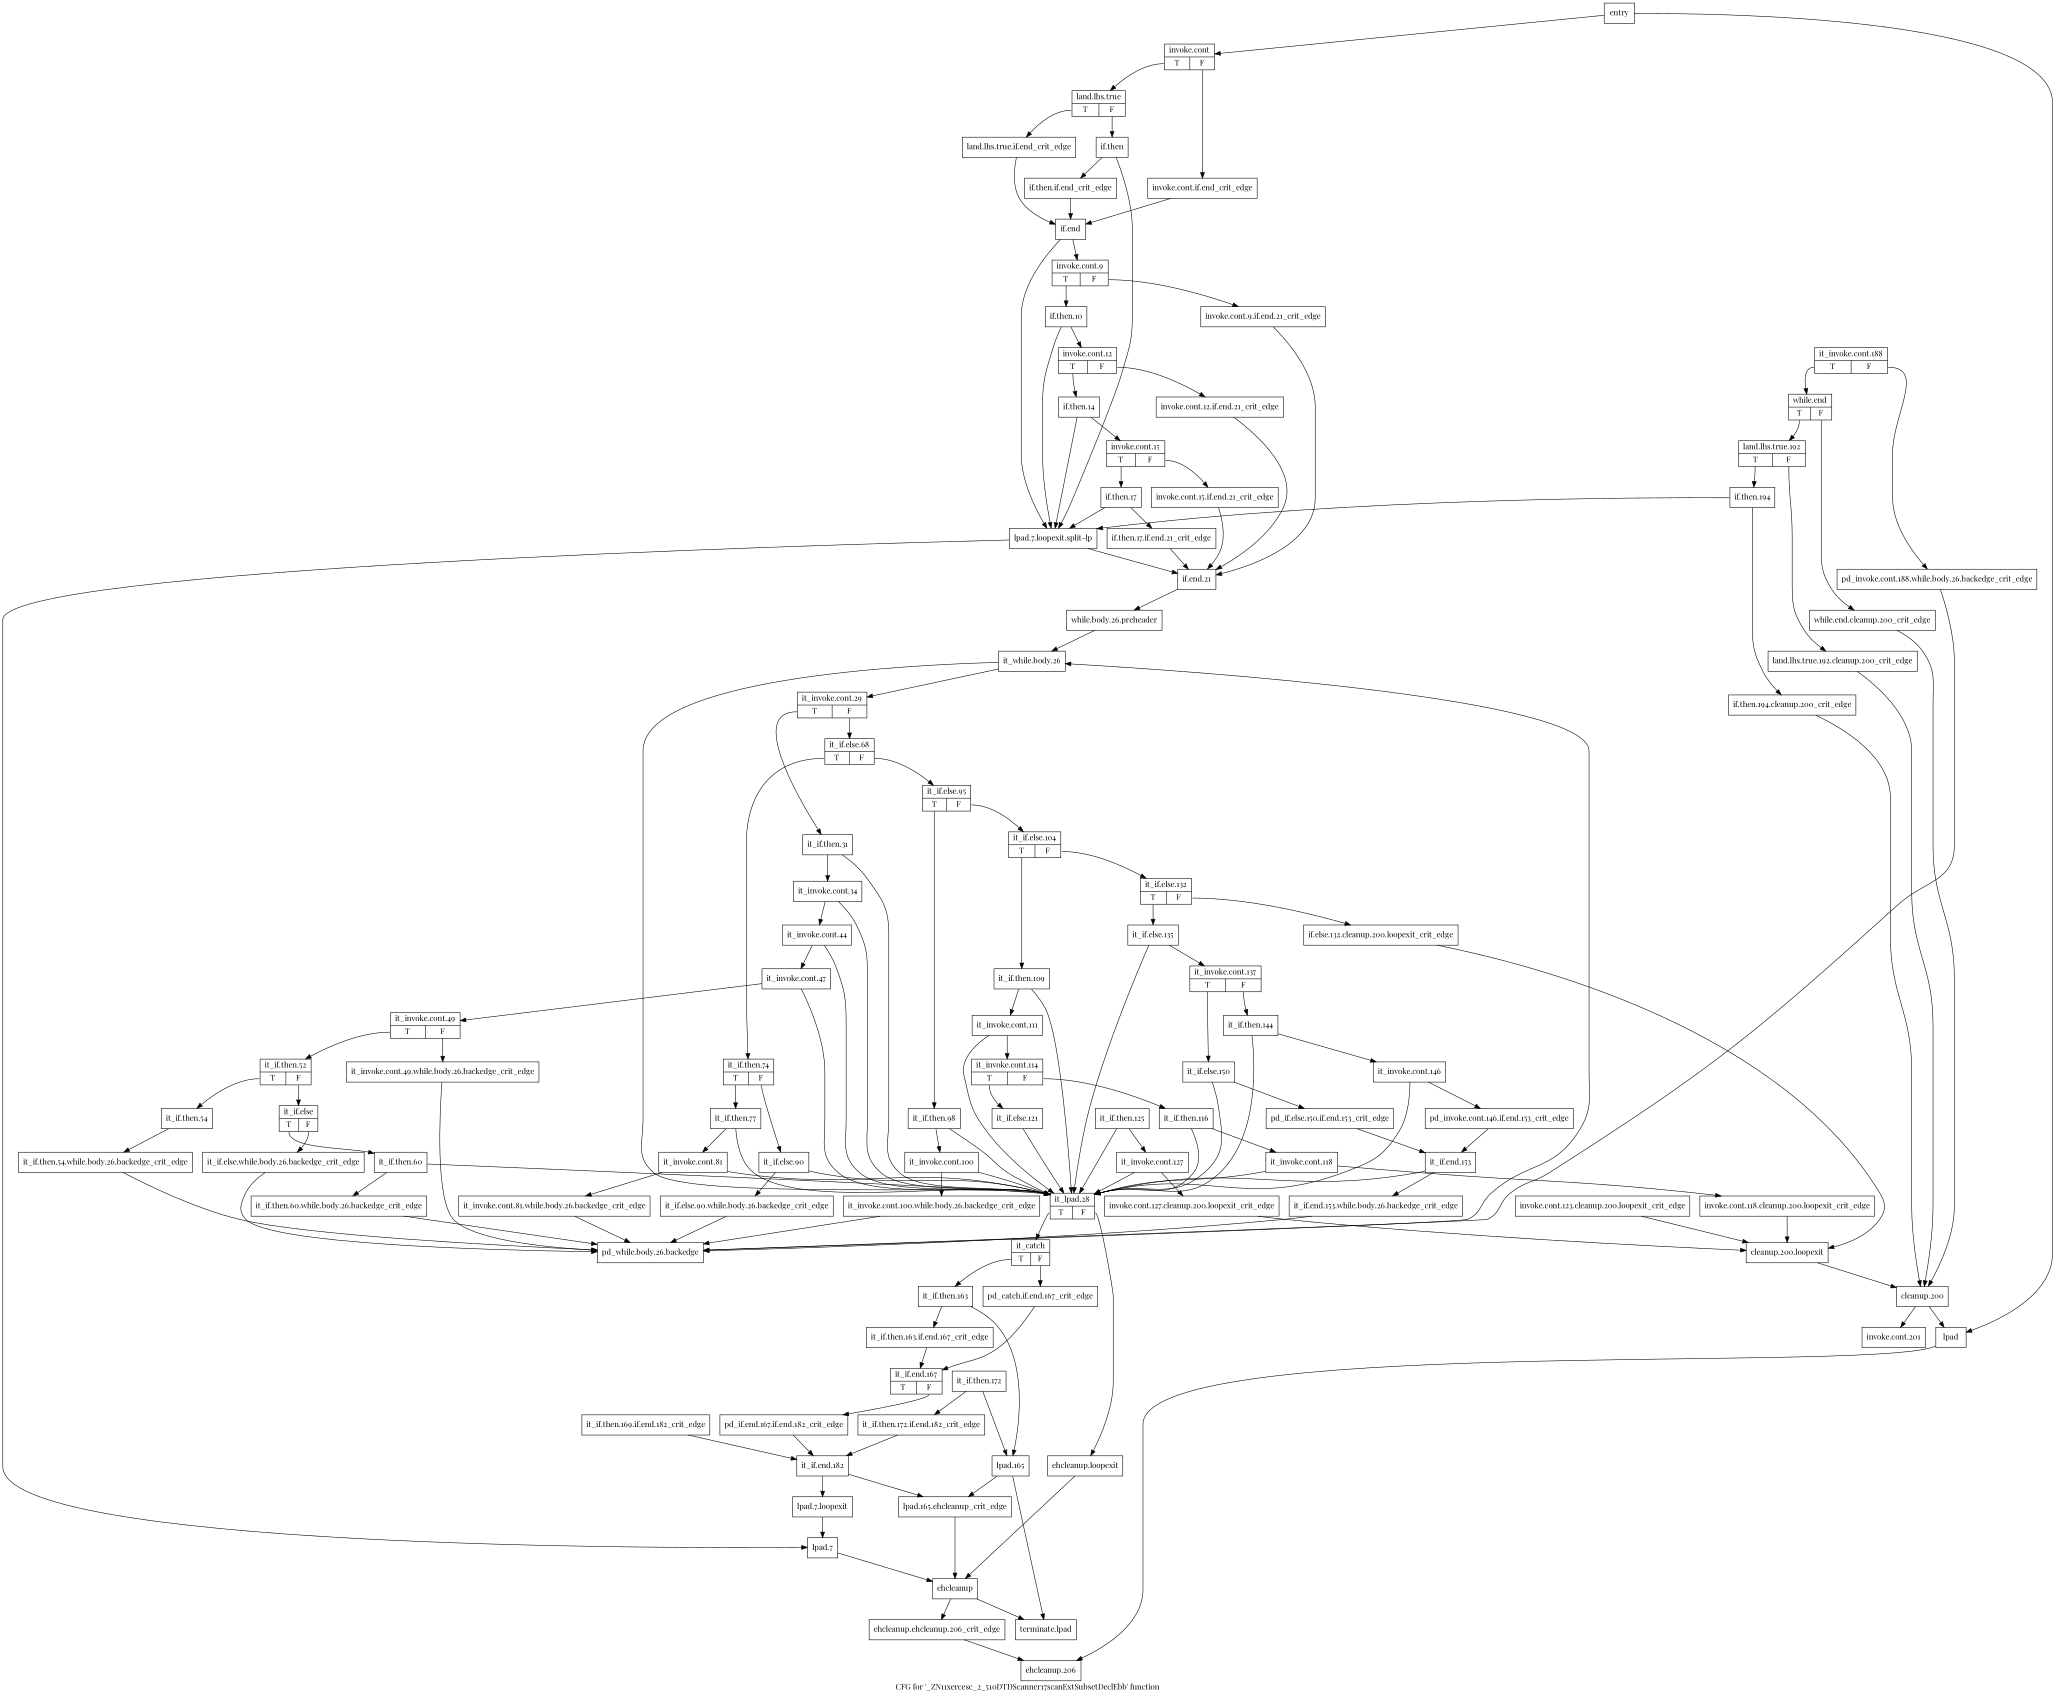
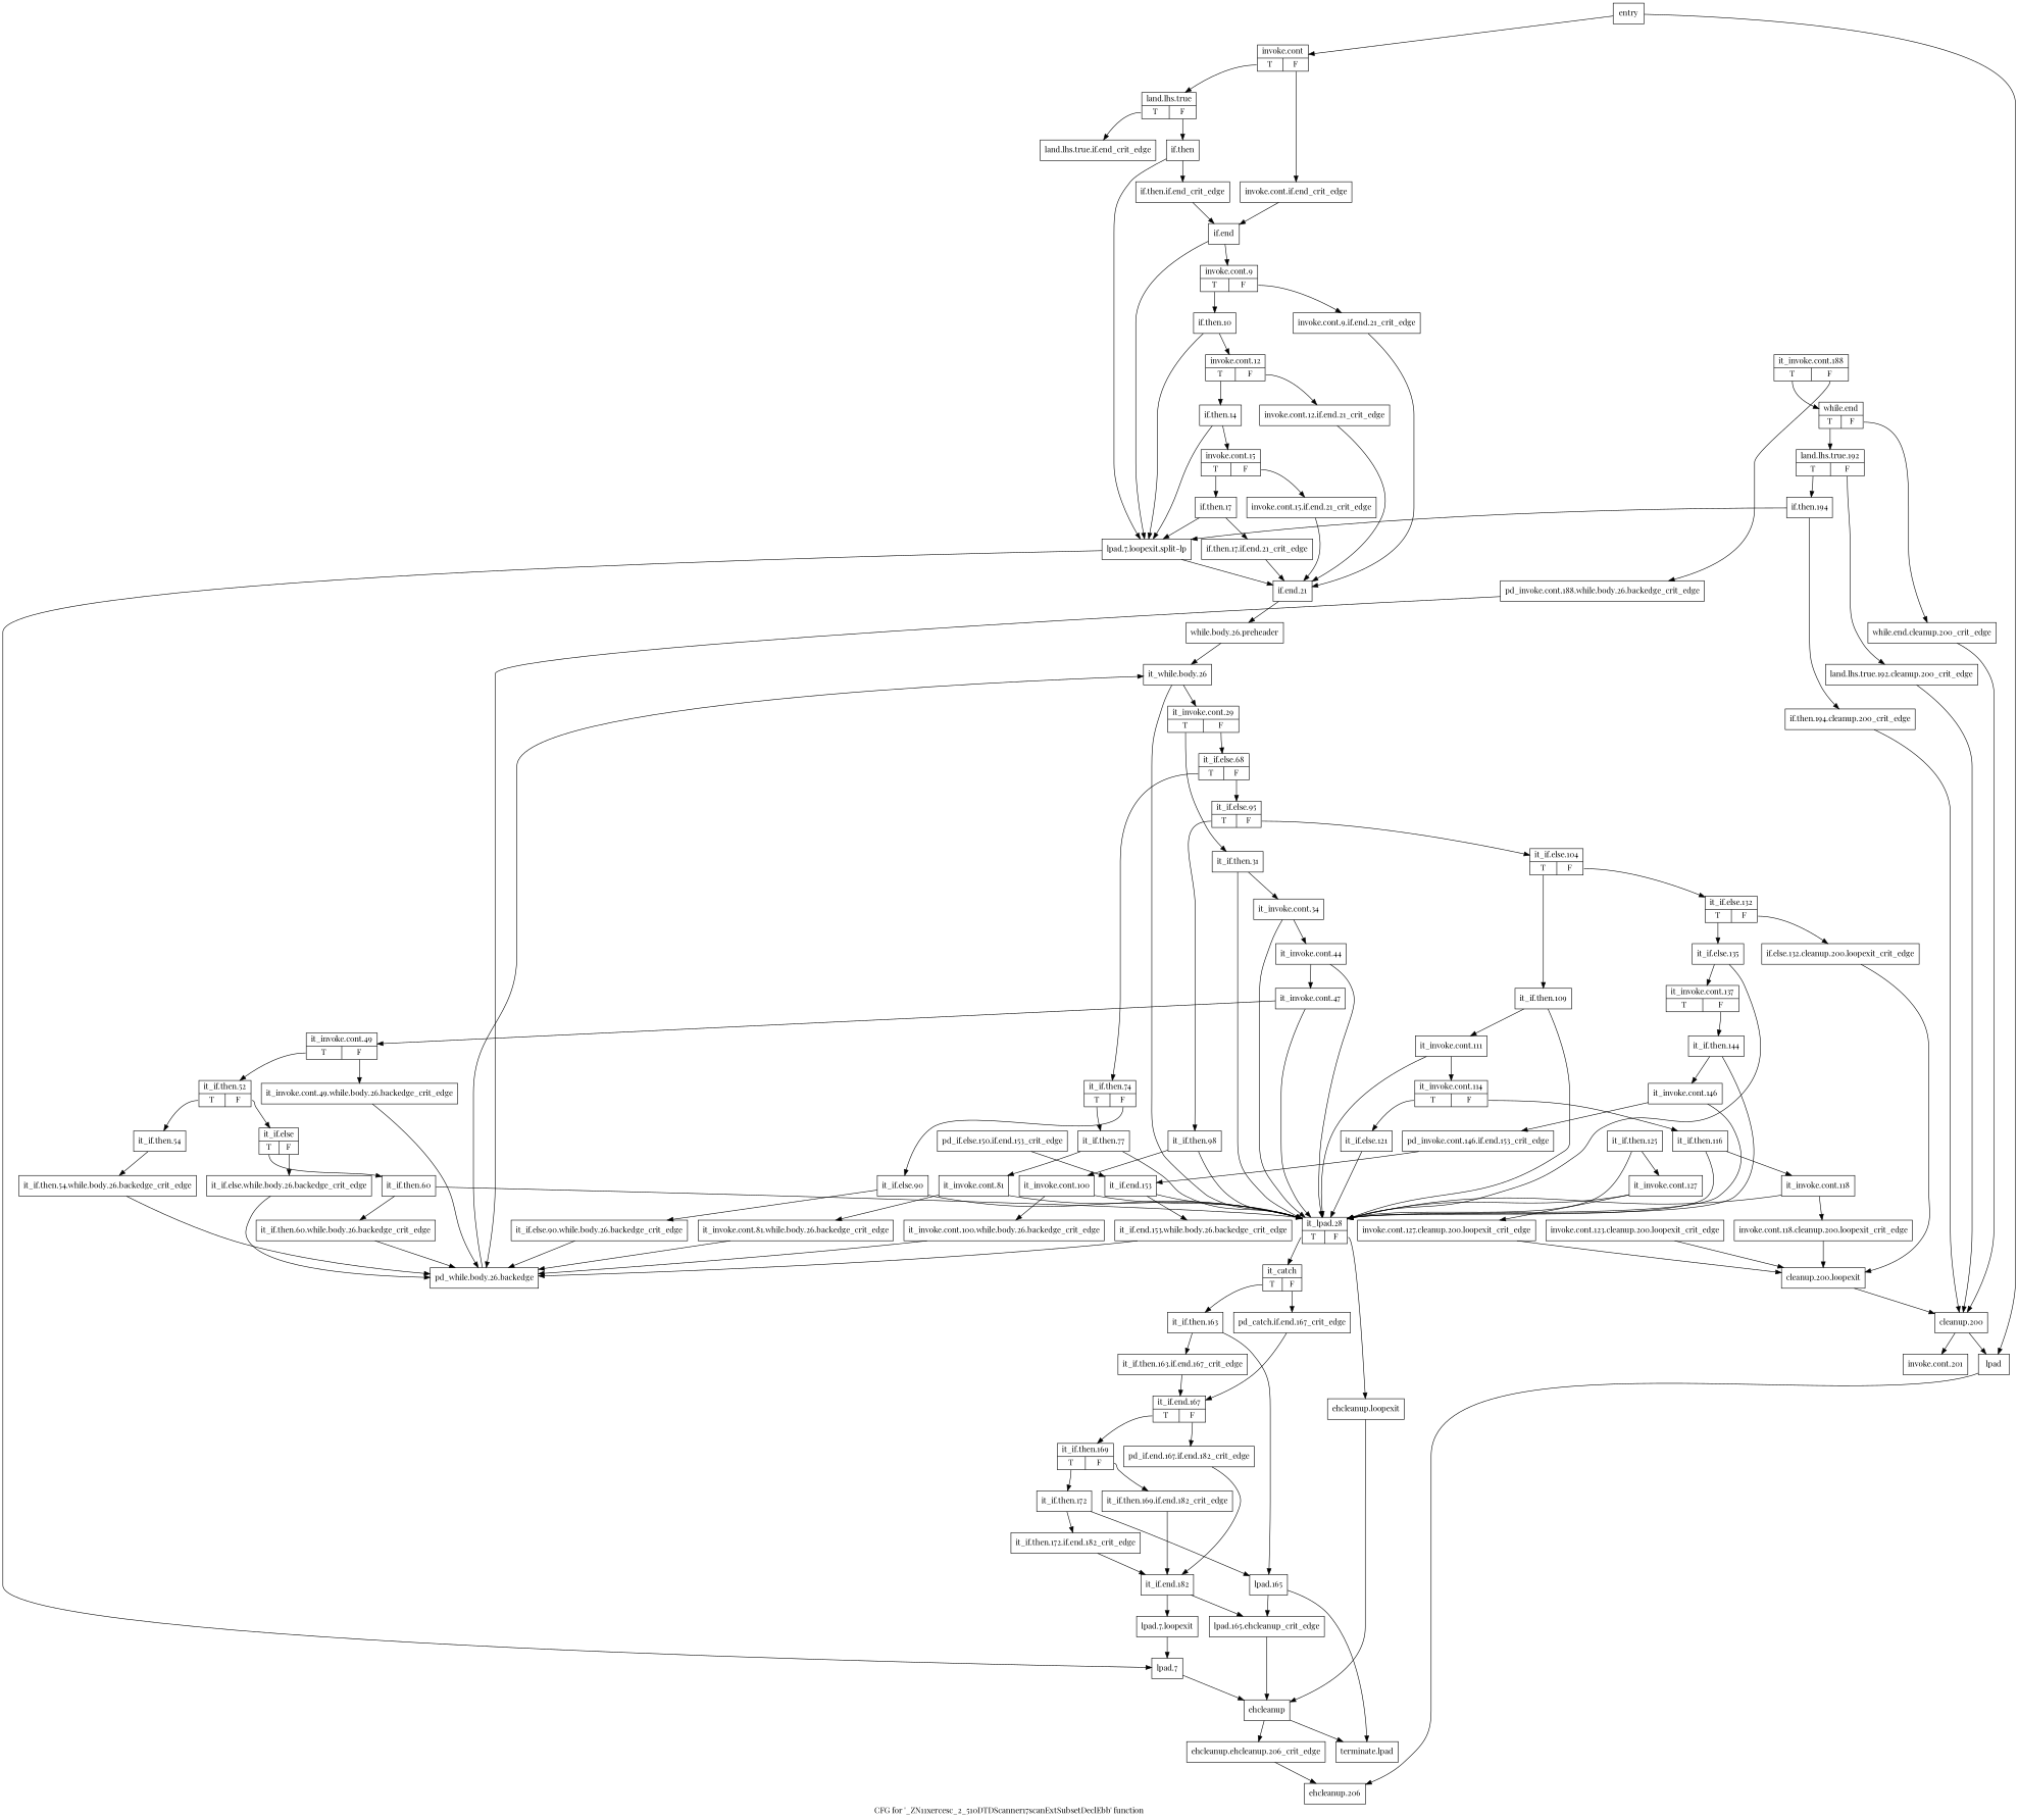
  digraph {
    fontname="Playfair Display"
    label="CFG for '_ZN11xercesc_2_510DTDScanner17scanExtSubsetDeclEbb' function"
    node [fontname="Playfair Display" shape=record]
    edge [fontname="Playfair Display"]
    n1 [label="{entry}"]
    n2 [label="{invoke.cont|{<s0>T|<s1>F}}"]
    n3 [label="{lpad}"]
    n4 [label="{land.lhs.true|{<s0>T|<s1>F}}"]
    n5 [label="{invoke.cont.if.end_crit_edge}"]
    n6 [label="{ehcleanup.206}"]
    n7 [label="{land.lhs.true.if.end_crit_edge}"]
    n8 [label="{if.then}"]
    n9 [label="{if.end}"]
    n10 [label="{lpad.7.loopexit.split-lp}"]
    n11 [label="{if.then.if.end_crit_edge}"]
    n12 [label="{invoke.cont.9|{<s0>T|<s1>F}}"]
    n13 [label="{lpad.7}"]
    n14 [label="{if.end.21}"]
    n15 [label="{if.then.10}"]
    n16 [label="{invoke.cont.9.if.end.21_crit_edge}"]
    n17 [label="{ehcleanup}"]
    n18 [label="{lpad.7.loopexit}"]
    n19 [label="{terminate.lpad}"]
    n20 [label="{ehcleanup.ehcleanup.206_crit_edge}"]
    n21 [label="{invoke.cont.12|{<s0>T|<s1>F}}"]
    n22 [label="{if.then.14}"]
    n23 [label="{invoke.cont.12.if.end.21_crit_edge}"]
    n24 [label="{while.body.26.preheader}"]
    n25 [label="{it_while.body.26}"]
    n26 [label="{invoke.cont.15|{<s0>T|<s1>F}}"]
    n27 [label="{if.then.17}"]
    n28 [label="{invoke.cont.15.if.end.21_crit_edge}"]
    n29 [label="{if.then.17.if.end.21_crit_edge}"]
    n30 [label="{it_invoke.cont.29|{<s0>T|<s1>F}}"]
    n31 [label="{it_lpad.28|{<s0>T|<s1>F}}"]
    n32 [label="{it_if.then.31}"]
    n33 [label="{it_if.else.68|{<s0>T|<s1>F}}"]
    n34 [label="{it_catch|{<s0>T|<s1>F}}"]
    n35 [label="{ehcleanup.loopexit}"]
    n36 [label="{it_invoke.cont.34}"]
    n37 [label="{it_if.then.74|{<s0>T|<s1>F}}"]
    n38 [label="{it_if.else.95|{<s0>T|<s1>F}}"]
    n39 [label="{it_if.then.163}"]
    n40 [label="{pd_catch.if.end.167_crit_edge}"]
    n41 [label="{it_invoke.cont.44}"]
    n42 [label="{it_if.then.77}"]
    n43 [label="{it_if.else.90}"]
    n44 [label="{it_if.then.98}"]
    n45 [label="{it_if.else.104|{<s0>T|<s1>F}}"]
    n46 [label="{it_invoke.cont.47}"]
    n47 [label="{it_invoke.cont.49|{<s0>T|<s1>F}}"]
    n48 [label="{it_if.then.52|{<s0>T|<s1>F}}"]
    n49 [label="{it_invoke.cont.49.while.body.26.backedge_crit_edge}"]
    n50 [label="{it_if.then.54}"]
    n51 [label="{it_if.else|{<s0>T|<s1>F}}"]
    n52 [label="{pd_while.body.26.backedge}"]
    n53 [label="{it_if.then.54.while.body.26.backedge_crit_edge}"]
    n54 [label="{it_if.then.60}"]
    n55 [label="{it_if.else.while.body.26.backedge_crit_edge}"]
    n56 [label="{it_if.then.60.while.body.26.backedge_crit_edge}"]
    n57 [label="{it_if.then.163.if.end.167_crit_edge}"]
    n58 [label="{lpad.165}"]
    n59 [label="{it_if.end.167|{<s0>T|<s1>F}}"]
    n60 [label="{lpad.165.ehcleanup_crit_edge}"]
+   n61 [label="{it_if.then.169|{<s0>T|<s1>F}}"]
    n62 [label="{pd_if.end.167.if.end.182_crit_edge}"]
    n63 [label="{it_if.then.172}"]
    n64 [label="{it_if.then.169.if.end.182_crit_edge}"]
    n65 [label="{it_if.end.182}"]
    n66 [label="{it_invoke.cont.81}"]
    n67 [label="{it_if.else.90.while.body.26.backedge_crit_edge}"]
    n68 [label="{it_invoke.cont.100}"]
    n69 [label="{it_if.then.109}"]
    n70 [label="{it_if.else.132|{<s0>T|<s1>F}}"]
    n71 [label="{it_invoke.cont.81.while.body.26.backedge_crit_edge}"]
    n72 [label="{it_invoke.cont.100.while.body.26.backedge_crit_edge}"]
    n73 [label="{it_invoke.cont.111}"]
    n74 [label="{it_if.else.135}"]
    n75 [label="{if.else.132.cleanup.200.loopexit_crit_edge}"]
    n76 [label="{it_invoke.cont.114|{<s0>T|<s1>F}}"]
    n77 [label="{it_invoke.cont.137|{<s0>T|<s1>F}}"]
    n78 [label="{cleanup.200.loopexit}"]
    n79 [label="{it_if.else.121}"]
    n80 [label="{it_if.then.116}"]
    n81 [label="{it_invoke.cont.118}"]
    n82 [label="{invoke.cont.118.cleanup.200.loopexit_crit_edge}"]
    n83 [label="{cleanup.200}"]
    n84 [label="{invoke.cont.201}"]
    n85 [label="{invoke.cont.123.cleanup.200.loopexit_crit_edge}"]
    n86 [label="{it_if.then.125}"]
    n87 [label="{it_invoke.cont.127}"]
    n88 [label="{invoke.cont.127.cleanup.200.loopexit_crit_edge}"]
-   n89 [label="{it_if.else.150}"]
    n90 [label="{it_if.then.144}"]
    n91 [label="{pd_if.else.150.if.end.153_crit_edge}"]
    n92 [label="{it_invoke.cont.146}"]
    n93 [label="{it_if.end.153}"]
    n94 [label="{pd_invoke.cont.146.if.end.153_crit_edge}"]
    n95 [label="{it_if.end.153.while.body.26.backedge_crit_edge}"]
    n96 [label="{it_if.then.172.if.end.182_crit_edge}"]
    n97 [label="{it_invoke.cont.188|{<s0>T|<s1>F}}"]
    n98 [label="{while.end|{<s0>T|<s1>F}}"]
    n99 [label="{pd_invoke.cont.188.while.body.26.backedge_crit_edge}"]
    n100 [label="{land.lhs.true.192|{<s0>T|<s1>F}}"]
    n101 [label="{while.end.cleanup.200_crit_edge}"]
    n102 [label="{if.then.194}"]
    n103 [label="{land.lhs.true.192.cleanup.200_crit_edge}"]
    n104 [label="{if.then.194.cleanup.200_crit_edge}"]
    n1 -> n2
    n1 -> n3
    n2 -> n4 [tailport=s0]
    n2 -> n5 [tailport=s1]
    n3 -> n6
    n4 -> n7 [tailport=s0]
    n4 -> n8 [tailport=s1]
    n5 -> n9
-   n7 -> n9
    n8 -> n10
    n8 -> n11
    n9 -> n10
    n9 -> n12
    n10 -> n13
    n10 -> n14
    n11 -> n9
    n12 -> n15 [tailport=s0]
    n12 -> n16 [tailport=s1]
    n13 -> n17
    n14 -> n24
    n15 -> n10
    n15 -> n21
    n16 -> n14
    n17 -> n19
    n17 -> n20
    n18 -> n13
    n20 -> n6
    n21 -> n22 [tailport=s0]
    n21 -> n23 [tailport=s1]
    n22 -> n10
    n22 -> n26
    n23 -> n14
    n24 -> n25
    n25 -> n30
    n25 -> n31
    n26 -> n27 [tailport=s0]
    n26 -> n28 [tailport=s1]
    n27 -> n10
    n27 -> n29
    n28 -> n14
    n29 -> n14
    n30 -> n32 [tailport=s0]
    n30 -> n33 [tailport=s1]
    n31 -> n34 [tailport=s0]
    n31 -> n35 [tailport=s1]
    n32 -> n31
    n32 -> n36
    n33 -> n37 [tailport=s0]
    n33 -> n38 [tailport=s1]
    n34 -> n39 [tailport=s0]
    n34 -> n40 [tailport=s1]
    n35 -> n17
    n36 -> n31
    n36 -> n41
    n37 -> n42 [tailport=s0]
    n37 -> n43 [tailport=s1]
    n38 -> n44 [tailport=s0]
    n38 -> n45 [tailport=s1]
    n39 -> n57
    n39 -> n58
    n40 -> n59
    n41 -> n31
    n41 -> n46
    n42 -> n31
    n42 -> n66
    n43 -> n31
    n43 -> n67
    n44 -> n31
    n44 -> n68
    n45 -> n69 [tailport=s0]
    n45 -> n70 [tailport=s1]
    n46 -> n31
    n46 -> n47
    n47 -> n48 [tailport=s0]
    n47 -> n49 [tailport=s1]
    n48 -> n50 [tailport=s0]
    n48 -> n51 [tailport=s1]
    n49 -> n52
    n50 -> n53
    n51 -> n54 [tailport=s0]
    n51 -> n55 [tailport=s1]
    n52 -> n25
    n53 -> n52
    n54 -> n31
    n54 -> n56
    n55 -> n52
    n56 -> n52
    n57 -> n59
    n58 -> n19
    n58 -> n60
+   n59 -> n61 [tailport=s0]
    n59 -> n62 [tailport=s1]
    n60 -> n17
+   n61 -> n63 [tailport=s0]
+   n61 -> n64 [tailport=s1]
    n62 -> n65
    n63 -> n58
    n63 -> n96
    n64 -> n65
    n65 -> n18
    n65 -> n60
    n66 -> n31
    n66 -> n71
    n67 -> n52
    n68 -> n31
    n68 -> n72
    n69 -> n31
    n69 -> n73
    n70 -> n74 [tailport=s0]
    n70 -> n75 [tailport=s1]
    n71 -> n52
    n72 -> n52
    n73 -> n31
    n73 -> n76
    n74 -> n31
    n74 -> n77
    n75 -> n78
    n76 -> n79 [tailport=s0]
    n76 -> n80 [tailport=s1]
-   n77 -> n89 [tailport=s0]
    n77 -> n90 [tailport=s1]
    n78 -> n83
    n79 -> n31
    n80 -> n31
    n80 -> n81
    n81 -> n31
    n81 -> n82
    n82 -> n78
    n83 -> n3
    n83 -> n84
    n85 -> n78
    n86 -> n31
    n86 -> n87
    n87 -> n31
    n87 -> n88
    n88 -> n78
-   n89 -> n31
-   n89 -> n91
    n90 -> n31
    n90 -> n92
    n91 -> n93
    n92 -> n31
    n92 -> n94
    n93 -> n31
    n93 -> n95
    n94 -> n93
    n95 -> n52
    n96 -> n65
    n97 -> n98 [tailport=s0]
    n97 -> n99 [tailport=s1]
    n98 -> n100 [tailport=s0]
    n98 -> n101 [tailport=s1]
    n99 -> n52
    n100 -> n102 [tailport=s0]
    n100 -> n103 [tailport=s1]
    n101 -> n83
    n102 -> n10
    n102 -> n104
    n103 -> n83
    n104 -> n83
  }
